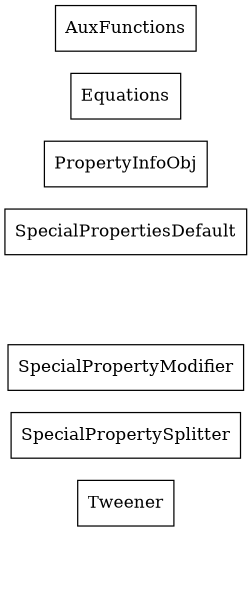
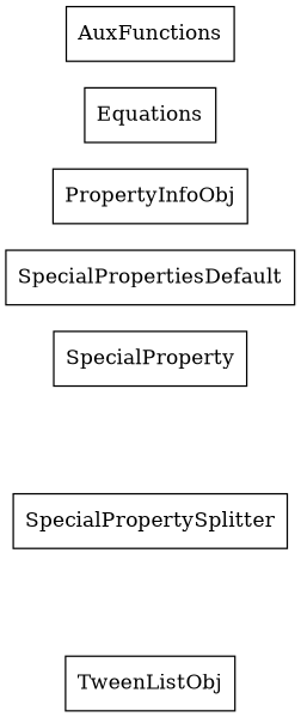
  strict digraph {
    rankdir=LR
    node [shape=record]
-   n2 [label=Tweener]
+   n1 [label=TweenListObj]
    n3 [label=SpecialPropertySplitter]
-   n4 [label=SpecialPropertyModifier]
+   n5 [label=SpecialProperty]
    n6 [label=SpecialPropertiesDefault]
    n7 [label=PropertyInfoObj]
    n8 [label=Equations]
    n9 [label=AuxFunctions]
  }
